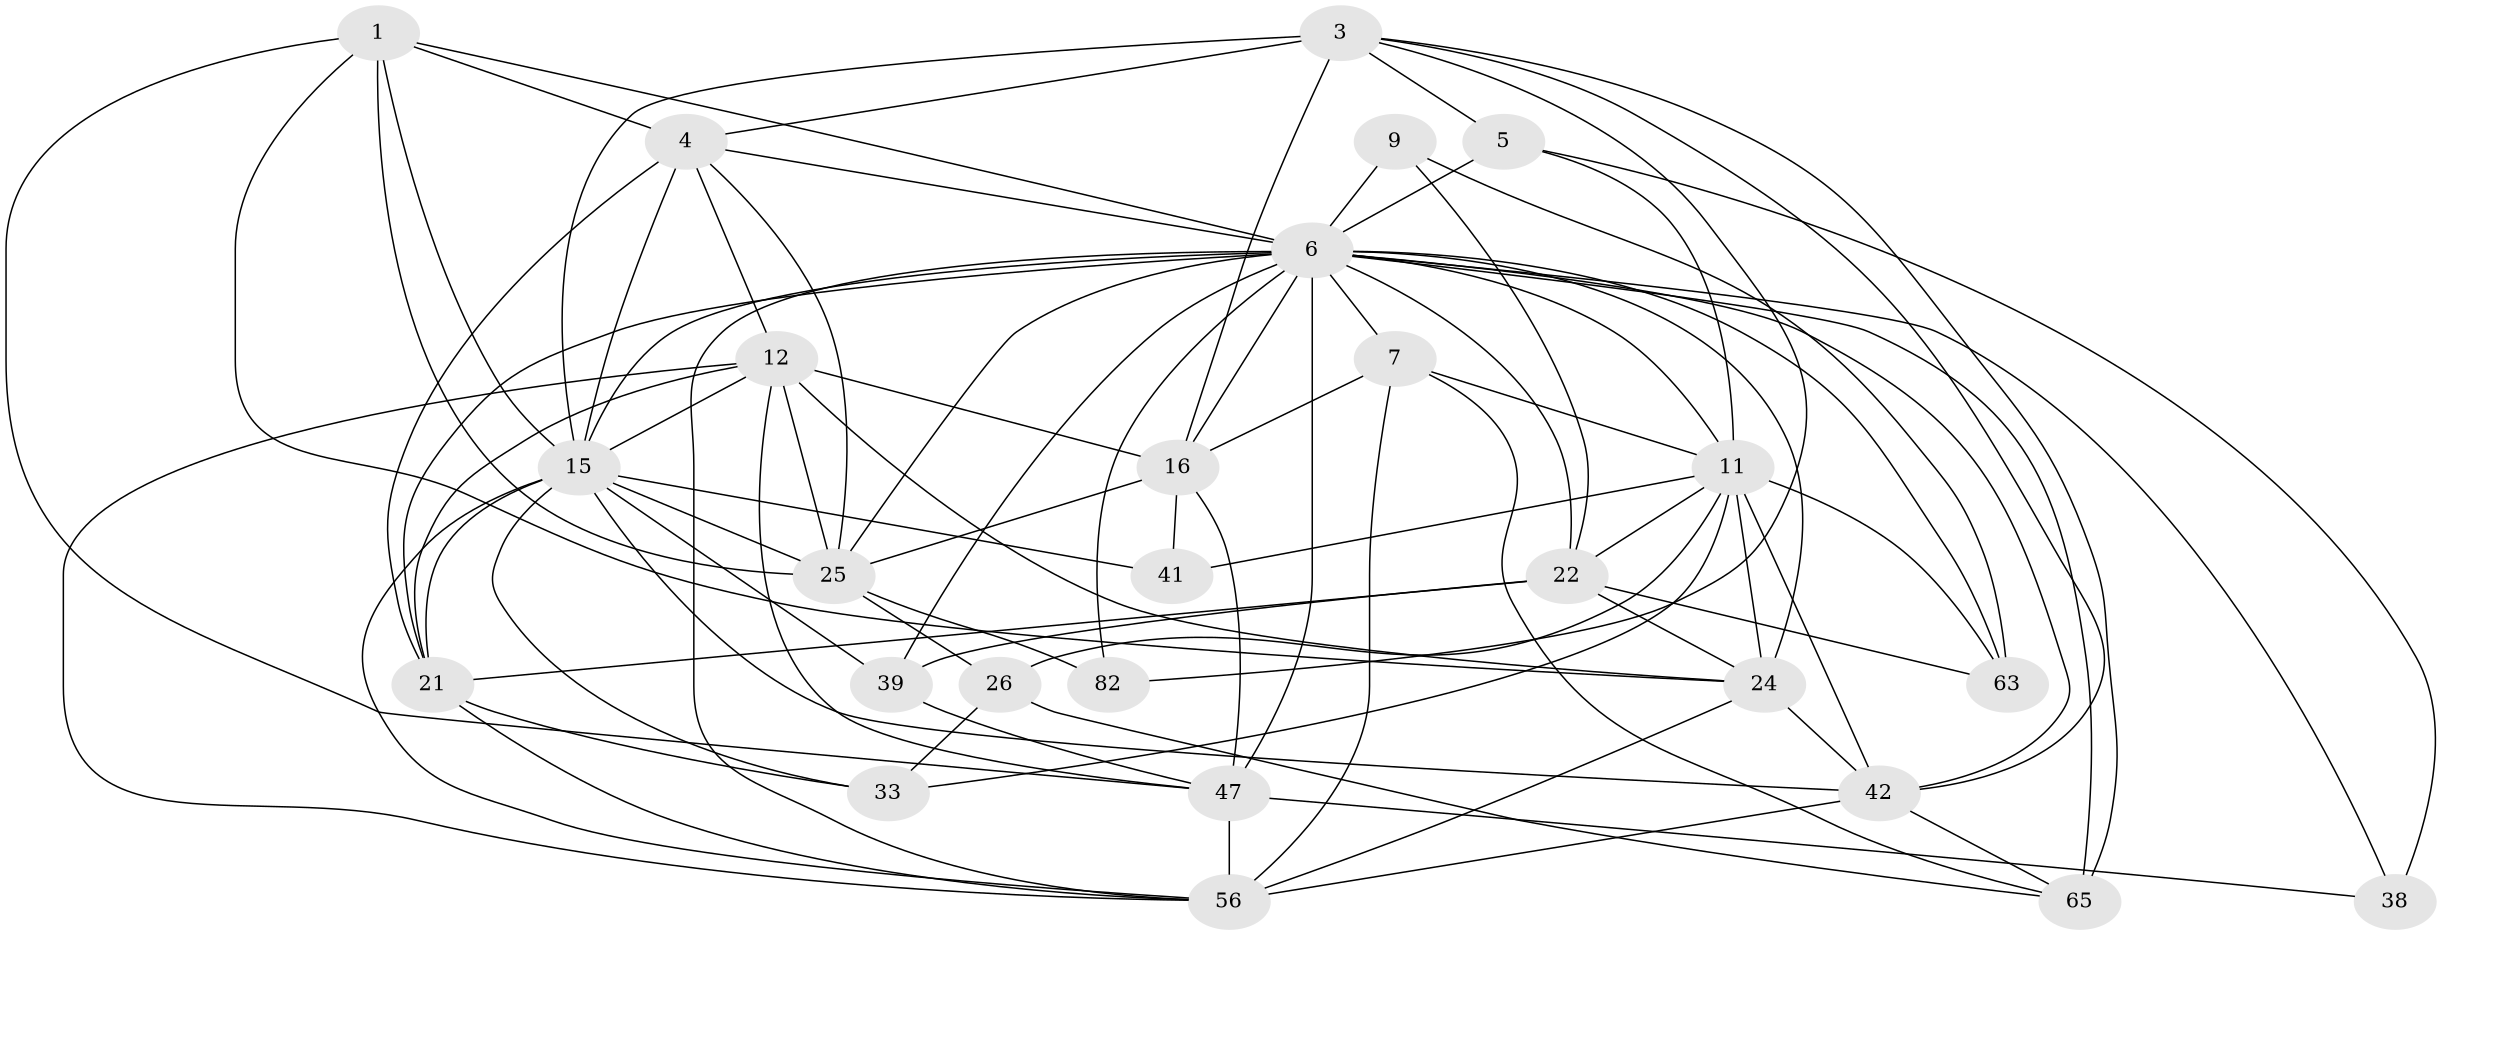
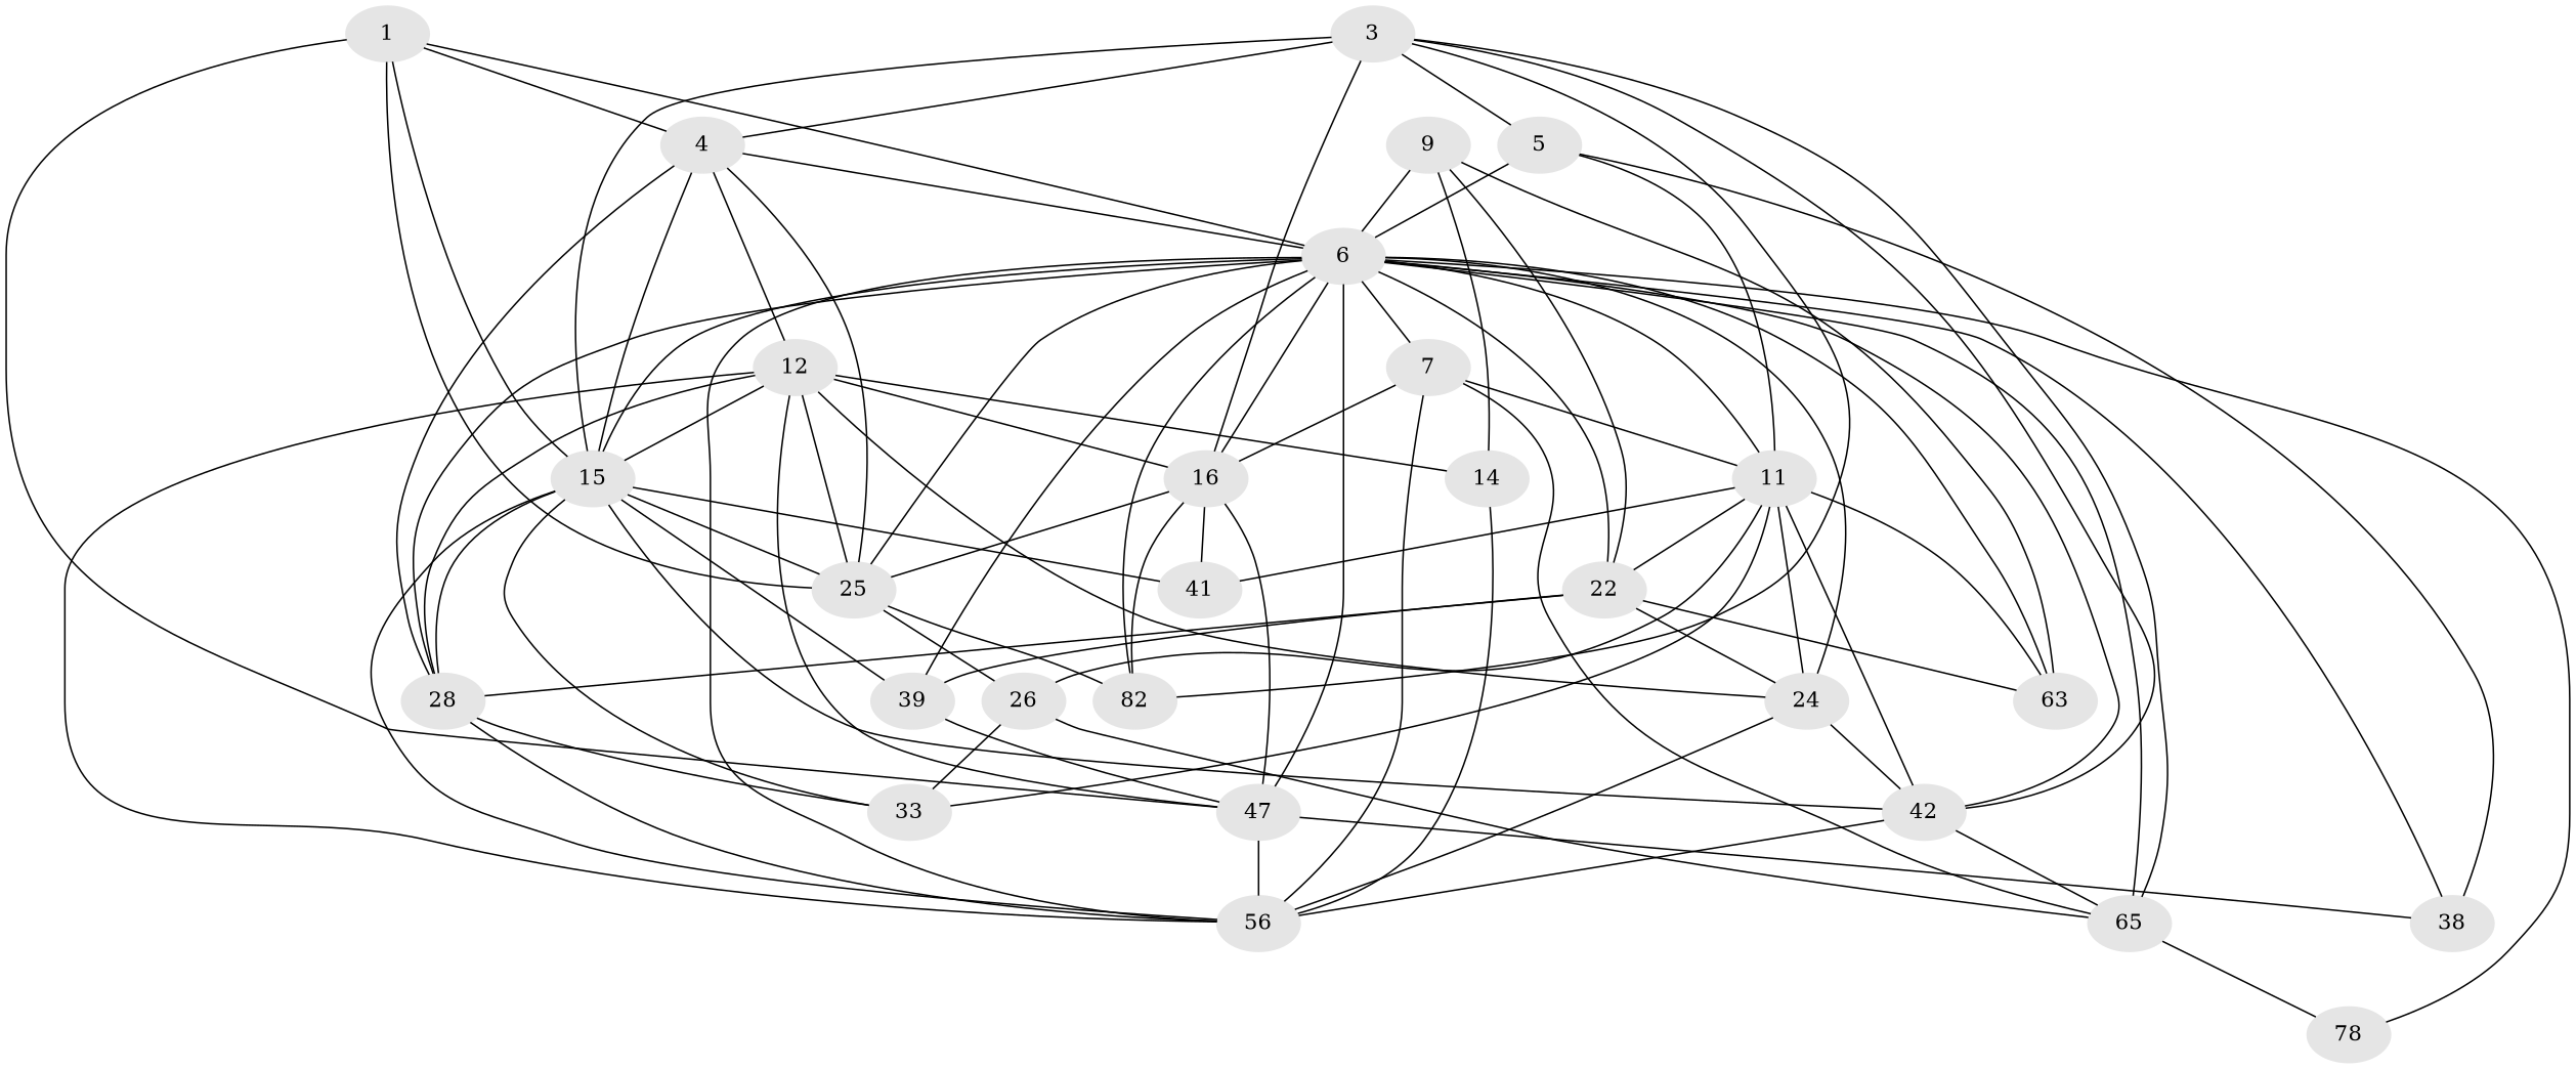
  graph {
    node [color=gray90 style=filled]
    1 [super="+92+10+37"]
    4 [super="+32"]
    6 [super="+71+38+17+9"]
    15 [super="+23+19"]
    24 [super="+45"]
    25 [super="+27"]
    47 [super="+55"]
    12 [super="+70+31"]
-   28 [label=21]
+   28
    22 [super="+29+90"]
    63
    16 [super="+35+30"]
    42 [super="+50"]
    65 [super="+97"]
    82
    11 [super="+36"]
    n17 [label=38]
    7 [super="+57"]
    39 [super="+49+68"]
    56 [super="+98+77"]
+   78
    33 [super="+72"]
    41
    26 [super="+73"]
    n25 [label=9 super="+80"]
+   14
    3 [super="+8"]
    5 [super="+20"]
    1 -- 4
    1 -- 6
    1 -- 15 [weight=2]
-   1 -- 24
    1 -- 25 [weight=2]
    1 -- 47
    4 -- 6
    4 -- 15 [weight=2]
    4 -- 25
    4 -- 12
    4 -- 28
    6 -- 15 [weight=4]
    6 -- 24
    6 -- 25
    6 -- 47 [weight=3]
    6 -- 28
    6 -- 22 [weight=2]
    6 -- 63
    6 -- 16 [weight=2]
    6 -- 42 [weight=3]
    6 -- 65
    6 -- 82 [weight=3]
    6 -- 11
    6 -- n17
    6 -- 7 [weight=2]
    6 -- 39
    6 -- 56 [weight=3]
+   6 -- 78
    15 -- 25
    15 -- 28
    15 -- 42 [weight=2]
    15 -- 39
    15 -- 56
    15 -- 33
    15 -- 41 [weight=2]
    24 -- 42
    24 -- 56 [weight=2]
    25 -- 82
    25 -- 26
    47 -- n17
    47 -- 56 [weight=2]
    12 -- 15
    12 -- 24
    12 -- 25
    12 -- 47
    12 -- 28
    12 -- 16
    12 -- 56 [weight=2]
+   12 -- 14
    28 -- 56
    28 -- 33
    22 -- 24
    22 -- 28
    22 -- 63
    22 -- 39 [weight=2]
    16 -- 25
    16 -- 47
+   16 -- 82
    16 -- 41
    42 -- 65
    42 -- 56 [weight=2]
+   65 -- 78
    11 -- 24
    11 -- 22
    11 -- 63
    11 -- 42
    11 -- 33
    11 -- 41
    11 -- 26
    7 -- 16
    7 -- 65
    7 -- 11
    7 -- 56 [weight=2]
    39 -- 47
    26 -- 65
    26 -- 33
    n25 -- 6 [weight=2]
    n25 -- 22
    n25 -- 63
+   n25 -- 14
+   14 -- 56
    3 -- 4
    3 -- 15 [weight=2]
    3 -- 16
    3 -- 42
    3 -- 65
    3 -- 82
    3 -- 5
    5 -- 6 [weight=2]
    5 -- 11
    5 -- n17
  }
